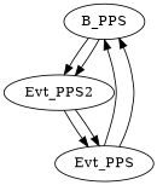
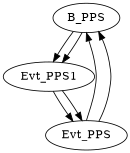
  digraph {
    node [bpentry=0 bpexit=0 cpu=1 fid=1 patentry=0 patexit=0 pattern=TEST0 type=tmsg bpid=8 gid=5 sid=2 tef=0 toffs=0]
    edge [type=defdst]
    B_PPS [beamproc=B3 bpexit=1 patexit=true qhi=0 qil=0 qlo=true tperiod=1000000000 type=block bpid="" gid="" sid="" tef="" toffs=""]
-   Evt_PPS2 [beamproc=B2 evtno=205 par="0x1122334455667788"]
+   Evt_PPS2 [beamproc=B2 evtno=205 par="0x1122334455667788" label=Evt_PPS1]
    Evt_PPS [beamin=0 beamproc=B1 bpentry=1 evtno=215 par="0x0011223344556677" patentry=1 reqnobeam=0 vacc=0]
    B_PPS -> Evt_PPS2
    B_PPS -> Evt_PPS2
    Evt_PPS2 -> Evt_PPS
    Evt_PPS2 -> Evt_PPS
    Evt_PPS -> B_PPS
    Evt_PPS -> B_PPS
  }
